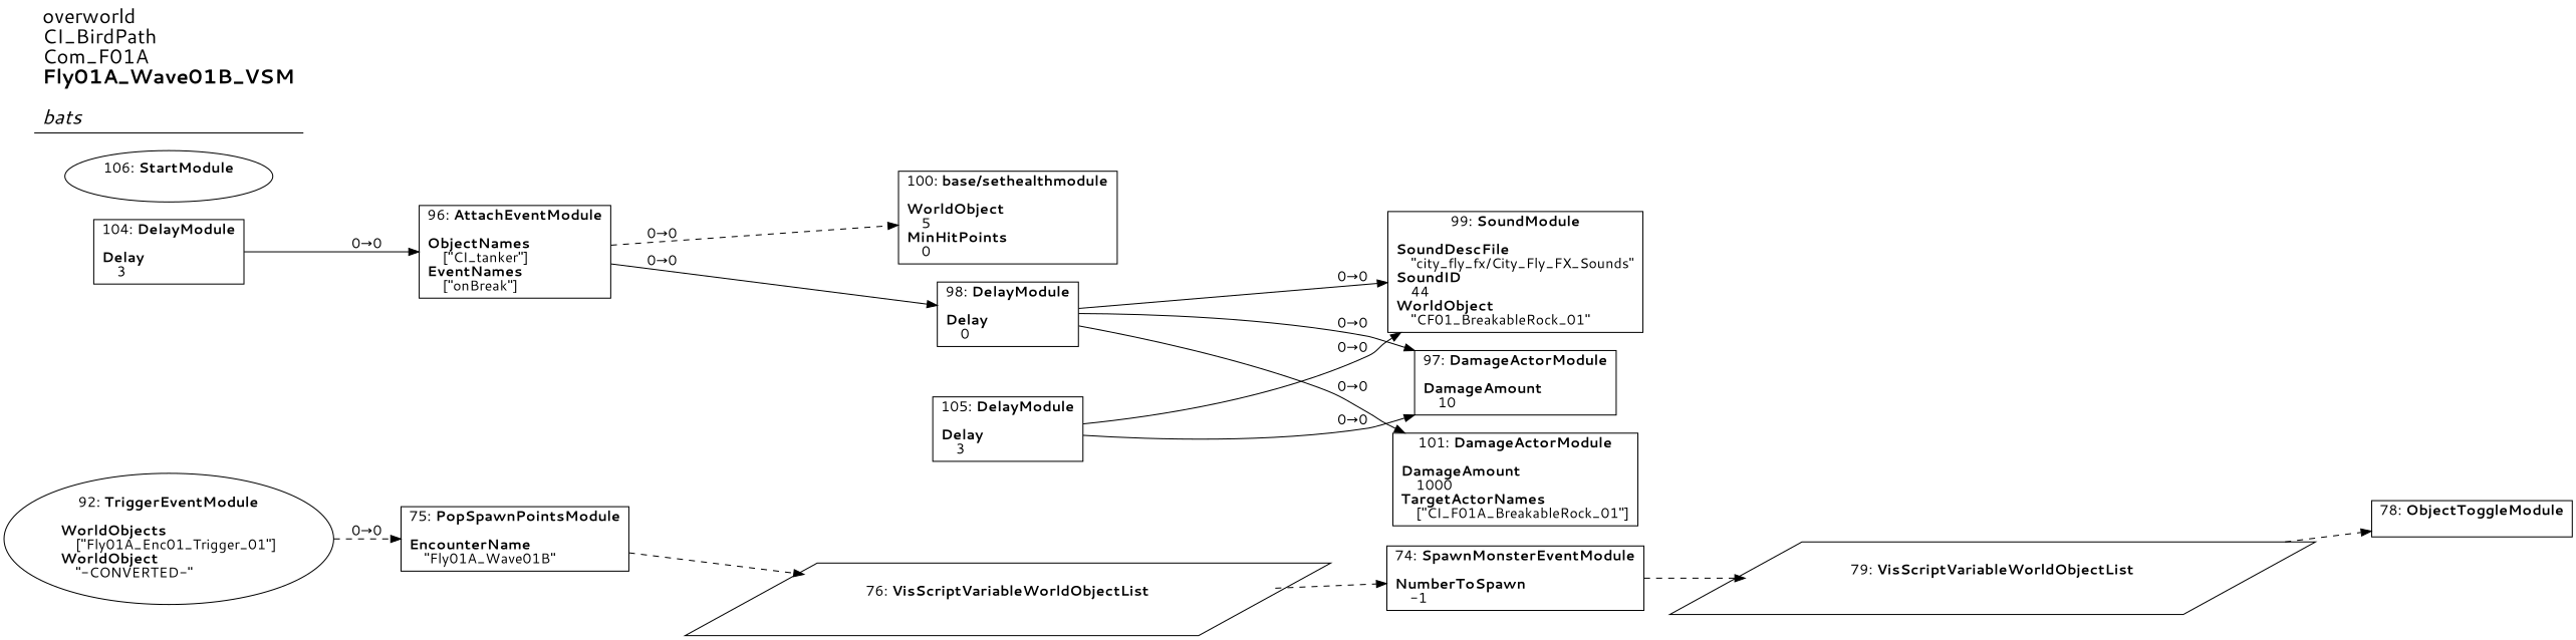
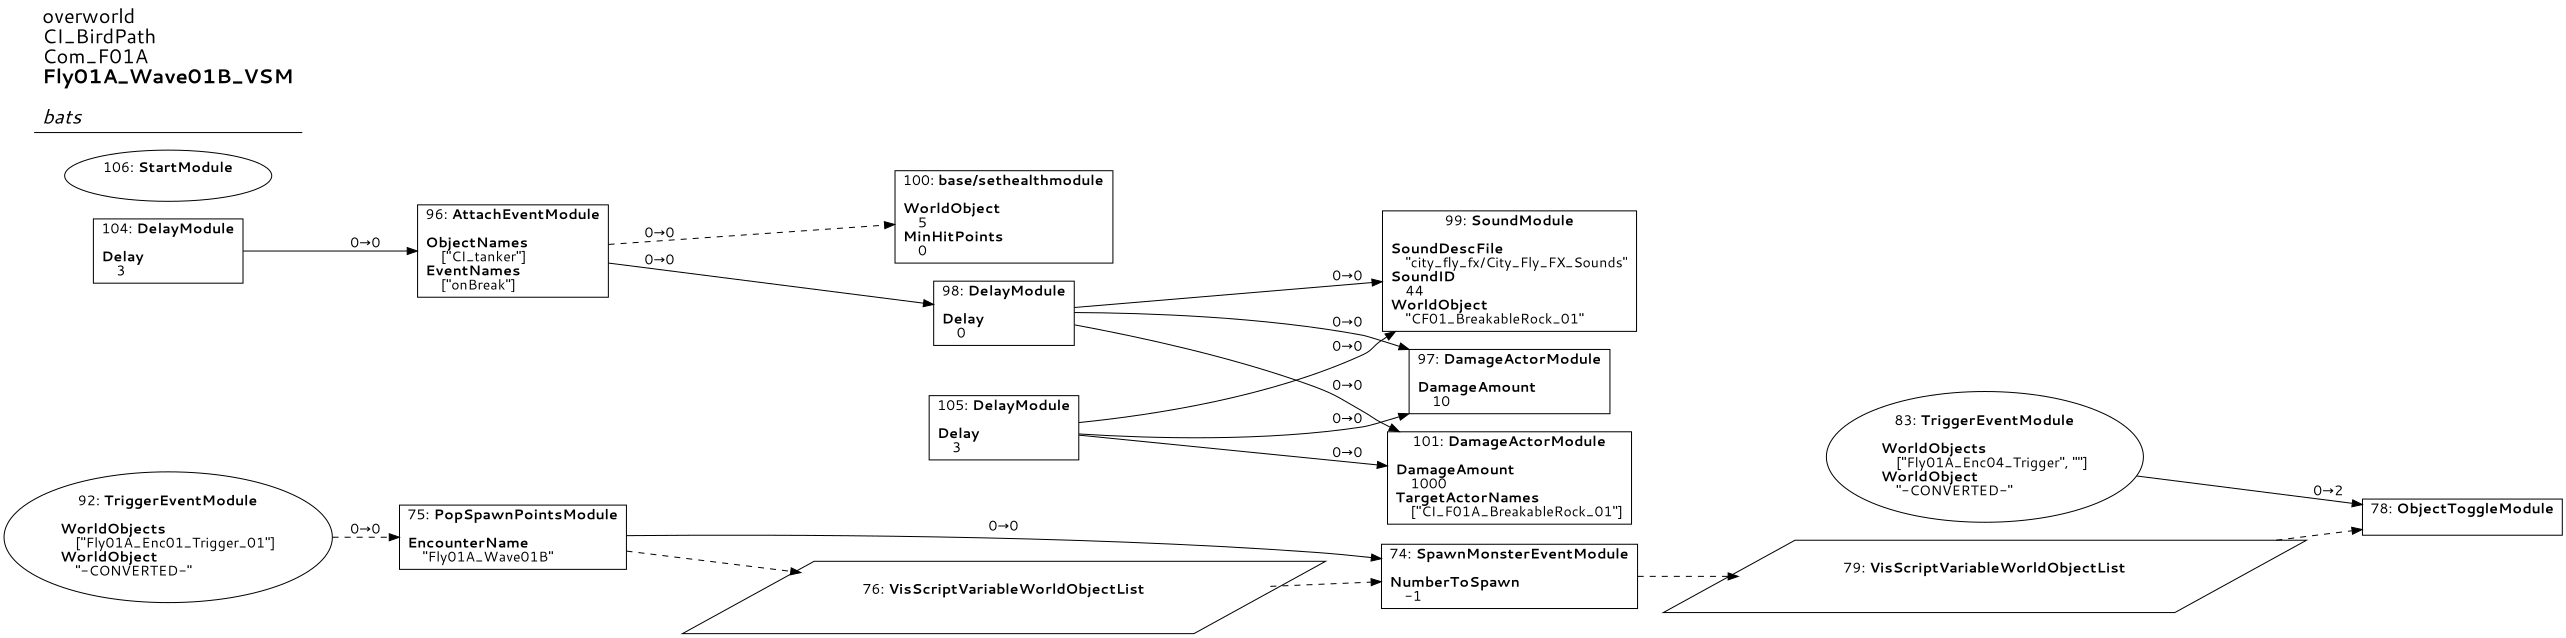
  digraph {
    fontname="Segoe UI"
    rankdir=LR
    splines=spline
    node [fontname="Segoe UI" shape=box]
    edge [fontname="Segoe UI"]
    n1 [label=<74: <b>SpawnMonsterEventModule</b><br/><br/><b>NumberToSpawn</b><br align="left"/>    -1<br align="left"/>>]
    n2 [label=<79: <b>VisScriptVariableWorldObjectList</b><br/><br/>> shape=parallelogram]
    n3 [label=<78: <b>ObjectToggleModule</b><br/><br/>>]
    n4 [label=<76: <b>VisScriptVariableWorldObjectList</b><br/><br/>> shape=parallelogram]
    n5 [label=<100: <b>base/sethealthmodule</b><br/><br/><b>WorldObject</b><br align="left"/>    5<br align="left"/><b>MinHitPoints</b><br align="left"/>    0<br align="left"/>>]
    n6 [label=<97: <b>DamageActorModule</b><br/><br/><b>DamageAmount</b><br align="left"/>    10<br align="left"/>>]
    n7 [label=<75: <b>PopSpawnPointsModule</b><br/><br/><b>EncounterName</b><br align="left"/>    &quot;Fly01A_Wave01B&quot;<br align="left"/>>]
+   n8 [label=<83: <b>TriggerEventModule</b><br/><br/><b>WorldObjects</b><br align="left"/>    [&quot;Fly01A_Enc04_Trigger&quot;, &quot;&quot;]<br align="left"/><b>WorldObject</b><br align="left"/>    &quot;-CONVERTED-&quot;<br align="left"/>> shape=oval]
    n9 [label=<92: <b>TriggerEventModule</b><br/><br/><b>WorldObjects</b><br align="left"/>    [&quot;Fly01A_Enc01_Trigger_01&quot;]<br align="left"/><b>WorldObject</b><br align="left"/>    &quot;-CONVERTED-&quot;<br align="left"/>> shape=oval]
    n10 [label=<104: <b>DelayModule</b><br/><br/><b>Delay</b><br align="left"/>    3<br align="left"/>>]
    n11 [label=<96: <b>AttachEventModule</b><br/><br/><b>ObjectNames</b><br align="left"/>    [&quot;CI_tanker&quot;]<br align="left"/><b>EventNames</b><br align="left"/>    [&quot;onBreak&quot;]<br align="left"/>>]
    n12 [label=<98: <b>DelayModule</b><br/><br/><b>Delay</b><br align="left"/>    0<br align="left"/>>]
    n13 [label=<99: <b>SoundModule</b><br/><br/><b>SoundDescFile</b><br align="left"/>    &quot;city_fly_fx/City_Fly_FX_Sounds&quot;<br align="left"/><b>SoundID</b><br align="left"/>    44<br align="left"/><b>WorldObject</b><br align="left"/>    &quot;CF01_BreakableRock_01&quot;<br align="left"/>>]
    n14 [label=<101: <b>DamageActorModule</b><br/><br/><b>DamageAmount</b><br align="left"/>    1000<br align="left"/><b>TargetActorNames</b><br align="left"/>    [&quot;CI_F01A_BreakableRock_01&quot;]<br align="left"/>>]
    n15 [label=<105: <b>DelayModule</b><br/><br/><b>Delay</b><br align="left"/>    3<br align="left"/>>]
    n16 [label=<106: <b>StartModule</b><br/><br/>> shape=oval]
    n17 [label=<<font point-size="20">overworld<br align="left"/>CI_BirdPath<br align="left"/>Com_F01A<br align="left"/><b>Fly01A_Wave01B_VSM</b><br align="left"/><br/><i>bats</i><br align="left"/></font>> shape=underline]
    n1 -> n2 [style=dashed]
    n2 -> n3 [style=dashed]
    n4 -> n1 [style=dashed]
+   n7 -> n1 [label="0→0"]
    n7 -> n4 [style=dashed]
+   n8 -> n3 [label="0→2"]
    n9 -> n7 [label="0→0" style=dashed]
    n10 -> n11 [label="0→0"]
    n11 -> n5 [label="0→0" style=dashed]
    n11 -> n12 [label="0→0"]
    n12 -> n6 [label="0→0"]
    n12 -> n13 [label="0→0"]
    n12 -> n14 [label="0→0"]
    n15 -> n6 [label="0→0"]
    n15 -> n13 [label="0→0"]
+   n15 -> n14 [label="0→0"]
  }
